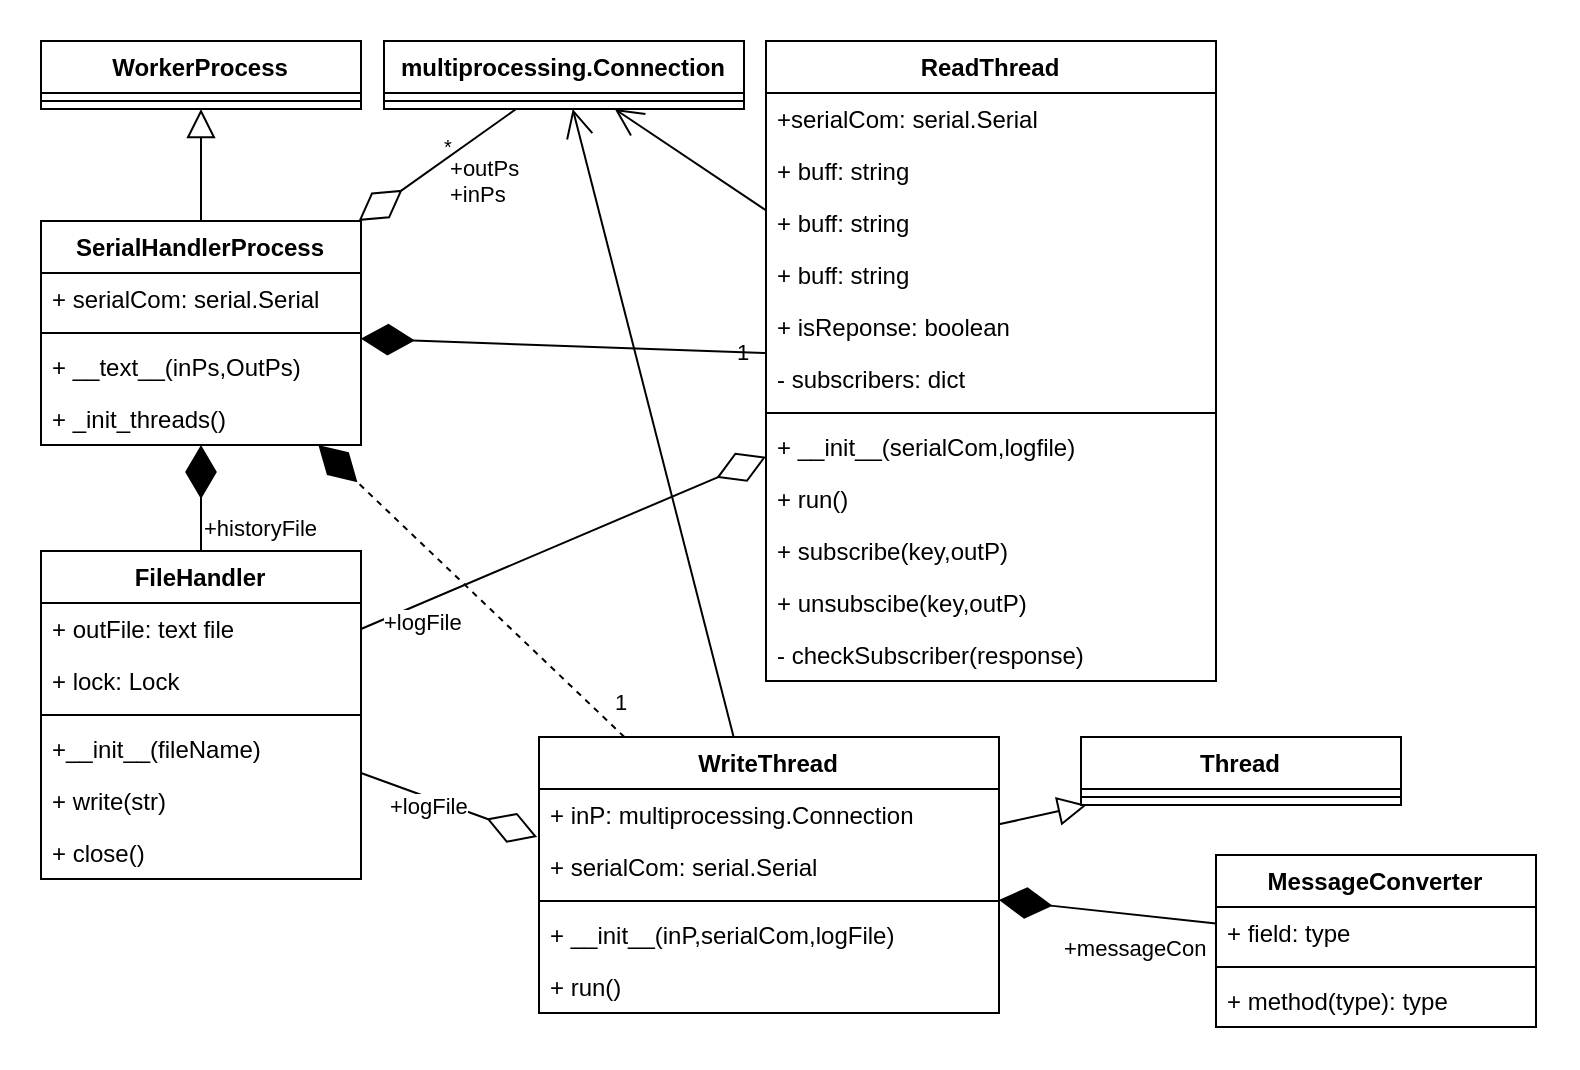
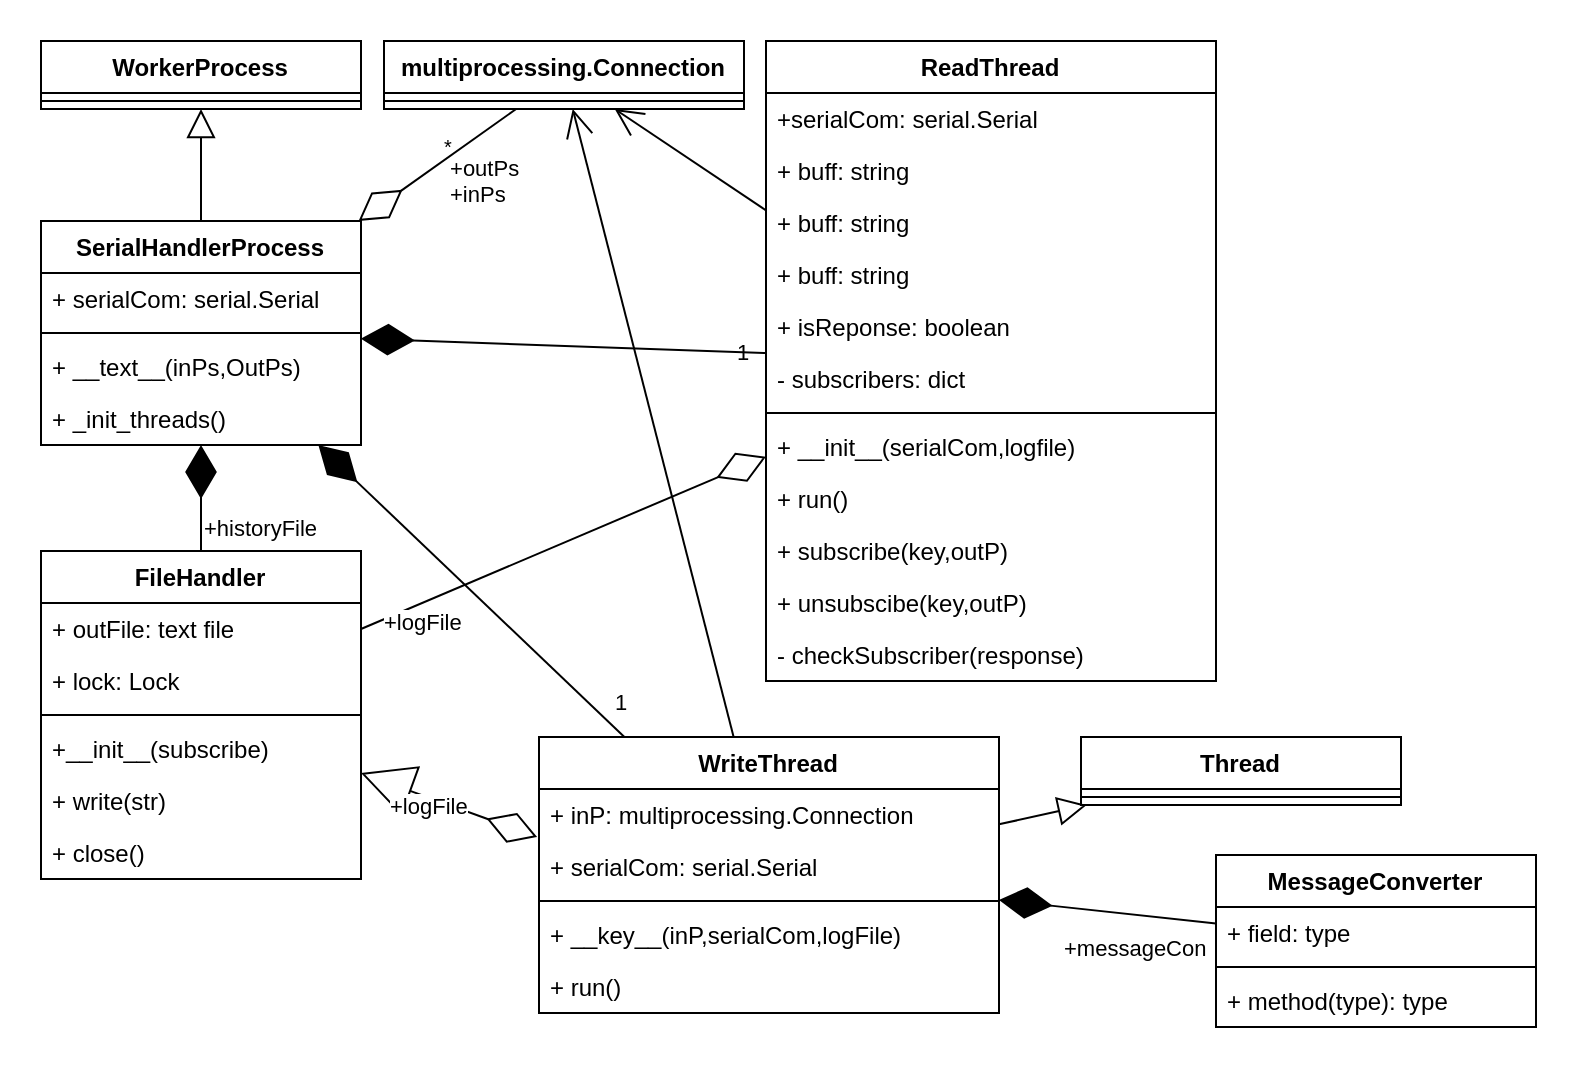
  <mxCell id="0" />
  <mxCell id="1" parent="0" />
  <mxCell id="2" value="SerialHandlerProcess" style="swimlane;fontStyle=1;align=center;verticalAlign=top;childLayout=stackLayout;horizontal=1;startSize=26;horizontalStack=0;resizeParent=1;resizeParentMax=0;resizeLast=0;collapsible=1;marginBottom=0;" parent="1" vertex="1"><mxGeometry x="20" y="110" width="160" height="112" as="geometry" /></mxCell>
  <mxCell id="3" value="+ serialCom: serial.Serial" style="text;strokeColor=none;fillColor=none;align=left;verticalAlign=top;spacingLeft=4;spacingRight=4;overflow=hidden;rotatable=0;points=[[0,0.5],[1,0.5]];portConstraint=eastwest;" parent="2" vertex="1"><mxGeometry y="26" width="160" height="26" as="geometry" /></mxCell>
  <mxCell id="4" value="" style="line;strokeWidth=1;fillColor=none;align=left;verticalAlign=middle;spacingTop=-1;spacingLeft=3;spacingRight=3;rotatable=0;labelPosition=right;points=[];portConstraint=eastwest;" parent="2" vertex="1"><mxGeometry y="52" width="160" height="8" as="geometry" /></mxCell>
  <mxCell id="5" value="+ __text__(inPs,OutPs)" style="text;strokeColor=none;fillColor=none;align=left;verticalAlign=top;spacingLeft=4;spacingRight=4;overflow=hidden;rotatable=0;points=[[0,0.5],[1,0.5]];portConstraint=eastwest;labelBackgroundColor=none;" parent="2" vertex="1"><mxGeometry y="60" width="160" height="26" as="geometry" /></mxCell>
  <mxCell id="6" value="+ _init_threads()" style="text;strokeColor=none;fillColor=none;align=left;verticalAlign=top;spacingLeft=4;spacingRight=4;overflow=hidden;rotatable=0;points=[[0,0.5],[1,0.5]];portConstraint=eastwest;" parent="2" vertex="1"><mxGeometry y="86" width="160" height="26" as="geometry" /></mxCell>
  <mxCell id="7" value="WorkerProcess" style="swimlane;fontStyle=1;align=center;verticalAlign=top;childLayout=stackLayout;horizontal=1;startSize=26;horizontalStack=0;resizeParent=1;resizeParentMax=0;resizeLast=0;collapsible=1;marginBottom=0;" parent="1" vertex="1"><mxGeometry x="20" y="20" width="160" height="34" as="geometry" /></mxCell>
  <mxCell id="8" value="" style="line;strokeWidth=1;fillColor=none;align=left;verticalAlign=middle;spacingTop=-1;spacingLeft=3;spacingRight=3;rotatable=0;labelPosition=right;points=[];portConstraint=eastwest;" parent="7" vertex="1"><mxGeometry y="26" width="160" height="8" as="geometry" /></mxCell>
  <mxCell id="9" value="" style="endArrow=block;endFill=0;endSize=12;html=1;exitX=0.5;exitY=0;exitDx=0;exitDy=0;entryX=0.5;entryY=1;entryDx=0;entryDy=0;" parent="1" source="2" target="7" edge="1"><mxGeometry width="160" relative="1" as="geometry"><mxPoint x="20" y="251" as="sourcePoint" /><mxPoint x="180" y="251" as="targetPoint" /></mxGeometry></mxCell>
  <mxCell id="10" value="FileHandler" style="swimlane;fontStyle=1;align=center;verticalAlign=top;childLayout=stackLayout;horizontal=1;startSize=26;horizontalStack=0;resizeParent=1;resizeParentMax=0;resizeLast=0;collapsible=1;marginBottom=0;" parent="1" vertex="1"><mxGeometry x="20" y="275" width="160" height="164" as="geometry" /></mxCell>
  <mxCell id="11" value="+ outFile: text file" style="text;strokeColor=none;fillColor=none;align=left;verticalAlign=top;spacingLeft=4;spacingRight=4;overflow=hidden;rotatable=0;points=[[0,0.5],[1,0.5]];portConstraint=eastwest;" parent="10" vertex="1"><mxGeometry y="26" width="160" height="26" as="geometry" /></mxCell>
  <mxCell id="12" value="+ lock: Lock" style="text;strokeColor=none;fillColor=none;align=left;verticalAlign=top;spacingLeft=4;spacingRight=4;overflow=hidden;rotatable=0;points=[[0,0.5],[1,0.5]];portConstraint=eastwest;" parent="10" vertex="1"><mxGeometry y="52" width="160" height="26" as="geometry" /></mxCell>
  <mxCell id="13" value="" style="line;strokeWidth=1;fillColor=none;align=left;verticalAlign=middle;spacingTop=-1;spacingLeft=3;spacingRight=3;rotatable=0;labelPosition=right;points=[];portConstraint=eastwest;" parent="10" vertex="1"><mxGeometry y="78" width="160" height="8" as="geometry" /></mxCell>
- <mxCell id="14" value="+__init__(fileName)" style="text;strokeColor=none;fillColor=none;align=left;verticalAlign=top;spacingLeft=4;spacingRight=4;overflow=hidden;rotatable=0;points=[[0,0.5],[1,0.5]];portConstraint=eastwest;labelBackgroundColor=none;" parent="10" vertex="1"><mxGeometry y="86" width="160" height="26" as="geometry" /></mxCell>
+ <mxCell id="14" value="+__init__(subscribe)" style="text;strokeColor=none;fillColor=none;align=left;verticalAlign=top;spacingLeft=4;spacingRight=4;overflow=hidden;rotatable=0;points=[[0,0.5],[1,0.5]];portConstraint=eastwest;labelBackgroundColor=none;" parent="10" vertex="1"><mxGeometry y="86" width="160" height="26" as="geometry" /></mxCell>
  <mxCell id="15" value="+ write(str)" style="text;strokeColor=none;fillColor=none;align=left;verticalAlign=top;spacingLeft=4;spacingRight=4;overflow=hidden;rotatable=0;points=[[0,0.5],[1,0.5]];portConstraint=eastwest;" parent="10" vertex="1"><mxGeometry y="112" width="160" height="26" as="geometry" /></mxCell>
  <mxCell id="16" value="+ close()" style="text;strokeColor=none;fillColor=none;align=left;verticalAlign=top;spacingLeft=4;spacingRight=4;overflow=hidden;rotatable=0;points=[[0,0.5],[1,0.5]];portConstraint=eastwest;" parent="10" vertex="1"><mxGeometry y="138" width="160" height="26" as="geometry" /></mxCell>
  <mxCell id="17" value="+historyFile" style="endArrow=none;endFill=0;endSize=24;html=1;exitX=0.5;exitY=1;exitDx=0;exitDy=0;labelPosition=right;verticalLabelPosition=bottom;align=left;verticalAlign=top;startArrow=diamondThin;startFill=1;startSize=24;" parent="1" source="2" target="10" edge="1"><mxGeometry x="0.094" width="160" relative="1" as="geometry"><mxPoint x="20" y="421" as="sourcePoint" /><mxPoint x="180" y="421" as="targetPoint" /><mxPoint as="offset" /></mxGeometry></mxCell>
  <mxCell id="18" value="ReadThread" style="swimlane;fontStyle=1;align=center;verticalAlign=top;childLayout=stackLayout;horizontal=1;startSize=26;horizontalStack=0;resizeParent=1;resizeParentMax=0;resizeLast=0;collapsible=1;marginBottom=0;" parent="1" vertex="1"><mxGeometry x="382.5" y="20" width="225" height="320" as="geometry" /></mxCell>
  <mxCell id="19" value="+serialCom: serial.Serial" style="text;strokeColor=none;fillColor=none;align=left;verticalAlign=top;spacingLeft=4;spacingRight=4;overflow=hidden;rotatable=0;points=[[0,0.5],[1,0.5]];portConstraint=eastwest;" parent="18" vertex="1"><mxGeometry y="26" width="225" height="26" as="geometry" /></mxCell>
  <mxCell id="20" value="+ buff: string" style="text;strokeColor=none;fillColor=none;align=left;verticalAlign=top;spacingLeft=4;spacingRight=4;overflow=hidden;rotatable=0;points=[[0,0.5],[1,0.5]];portConstraint=eastwest;" parent="18" vertex="1"><mxGeometry y="52" width="225" height="26" as="geometry" /></mxCell>
  <mxCell id="21" value="+ buff: string" style="text;strokeColor=none;fillColor=none;align=left;verticalAlign=top;spacingLeft=4;spacingRight=4;overflow=hidden;rotatable=0;points=[[0,0.5],[1,0.5]];portConstraint=eastwest;" parent="18" vertex="1"><mxGeometry y="78" width="225" height="26" as="geometry" /></mxCell>
  <mxCell id="22" value="+ buff: string" style="text;strokeColor=none;fillColor=none;align=left;verticalAlign=top;spacingLeft=4;spacingRight=4;overflow=hidden;rotatable=0;points=[[0,0.5],[1,0.5]];portConstraint=eastwest;" parent="18" vertex="1"><mxGeometry y="104" width="225" height="26" as="geometry" /></mxCell>
  <mxCell id="23" value="+ isReponse: boolean" style="text;strokeColor=none;fillColor=none;align=left;verticalAlign=top;spacingLeft=4;spacingRight=4;overflow=hidden;rotatable=0;points=[[0,0.5],[1,0.5]];portConstraint=eastwest;" parent="18" vertex="1"><mxGeometry y="130" width="225" height="26" as="geometry" /></mxCell>
  <mxCell id="24" value="- subscribers: dict" style="text;strokeColor=none;fillColor=none;align=left;verticalAlign=top;spacingLeft=4;spacingRight=4;overflow=hidden;rotatable=0;points=[[0,0.5],[1,0.5]];portConstraint=eastwest;" parent="18" vertex="1"><mxGeometry y="156" width="225" height="26" as="geometry" /></mxCell>
  <mxCell id="25" value="" style="line;strokeWidth=1;fillColor=none;align=left;verticalAlign=middle;spacingTop=-1;spacingLeft=3;spacingRight=3;rotatable=0;labelPosition=right;points=[];portConstraint=eastwest;" parent="18" vertex="1"><mxGeometry y="182" width="225" height="8" as="geometry" /></mxCell>
  <mxCell id="26" value="+ __init__(serialCom,logfile)" style="text;strokeColor=none;fillColor=none;align=left;verticalAlign=top;spacingLeft=4;spacingRight=4;overflow=hidden;rotatable=0;points=[[0,0.5],[1,0.5]];portConstraint=eastwest;labelBackgroundColor=none;" parent="18" vertex="1"><mxGeometry y="190" width="225" height="26" as="geometry" /></mxCell>
  <mxCell id="27" value="+ run()" style="text;strokeColor=none;fillColor=none;align=left;verticalAlign=top;spacingLeft=4;spacingRight=4;overflow=hidden;rotatable=0;points=[[0,0.5],[1,0.5]];portConstraint=eastwest;" parent="18" vertex="1"><mxGeometry y="216" width="225" height="26" as="geometry" /></mxCell>
  <mxCell id="28" value="+ subscribe(key,outP)" style="text;strokeColor=none;fillColor=none;align=left;verticalAlign=top;spacingLeft=4;spacingRight=4;overflow=hidden;rotatable=0;points=[[0,0.5],[1,0.5]];portConstraint=eastwest;" parent="18" vertex="1"><mxGeometry y="242" width="225" height="26" as="geometry" /></mxCell>
  <mxCell id="29" value="+ unsubscibe(key,outP)" style="text;strokeColor=none;fillColor=none;align=left;verticalAlign=top;spacingLeft=4;spacingRight=4;overflow=hidden;rotatable=0;points=[[0,0.5],[1,0.5]];portConstraint=eastwest;" parent="18" vertex="1"><mxGeometry y="268" width="225" height="26" as="geometry" /></mxCell>
  <mxCell id="30" value="- checkSubscriber(response)" style="text;strokeColor=none;fillColor=none;align=left;verticalAlign=top;spacingLeft=4;spacingRight=4;overflow=hidden;rotatable=0;points=[[0,0.5],[1,0.5]];portConstraint=eastwest;" parent="18" vertex="1"><mxGeometry y="294" width="225" height="26" as="geometry" /></mxCell>
  <mxCell id="31" value="WriteThread" style="swimlane;fontStyle=1;align=center;verticalAlign=top;childLayout=stackLayout;horizontal=1;startSize=26;horizontalStack=0;resizeParent=1;resizeParentMax=0;resizeLast=0;collapsible=1;marginBottom=0;" parent="1" vertex="1"><mxGeometry x="269" y="368" width="230" height="138" as="geometry" /></mxCell>
  <mxCell id="32" value="+ inP: multiprocessing.Connection" style="text;strokeColor=none;fillColor=none;align=left;verticalAlign=top;spacingLeft=4;spacingRight=4;overflow=hidden;rotatable=0;points=[[0,0.5],[1,0.5]];portConstraint=eastwest;" parent="31" vertex="1"><mxGeometry y="26" width="230" height="26" as="geometry" /></mxCell>
  <mxCell id="33" value="+ serialCom: serial.Serial" style="text;strokeColor=none;fillColor=none;align=left;verticalAlign=top;spacingLeft=4;spacingRight=4;overflow=hidden;rotatable=0;points=[[0,0.5],[1,0.5]];portConstraint=eastwest;" parent="31" vertex="1"><mxGeometry y="52" width="230" height="26" as="geometry" /></mxCell>
  <mxCell id="34" value="" style="line;strokeWidth=1;fillColor=none;align=left;verticalAlign=middle;spacingTop=-1;spacingLeft=3;spacingRight=3;rotatable=0;labelPosition=right;points=[];portConstraint=eastwest;" parent="31" vertex="1"><mxGeometry y="78" width="230" height="8" as="geometry" /></mxCell>
- <mxCell id="35" value="+ __init__(inP,serialCom,logFile)" style="text;strokeColor=none;fillColor=none;align=left;verticalAlign=top;spacingLeft=4;spacingRight=4;overflow=hidden;rotatable=0;points=[[0,0.5],[1,0.5]];portConstraint=eastwest;labelBackgroundColor=none;" parent="31" vertex="1"><mxGeometry y="86" width="230" height="26" as="geometry" /></mxCell>
+ <mxCell id="35" value="+ __key__(inP,serialCom,logFile)" style="text;strokeColor=none;fillColor=none;align=left;verticalAlign=top;spacingLeft=4;spacingRight=4;overflow=hidden;rotatable=0;points=[[0,0.5],[1,0.5]];portConstraint=eastwest;labelBackgroundColor=none;" parent="31" vertex="1"><mxGeometry y="86" width="230" height="26" as="geometry" /></mxCell>
  <mxCell id="36" value="+ run()" style="text;strokeColor=none;fillColor=none;align=left;verticalAlign=top;spacingLeft=4;spacingRight=4;overflow=hidden;rotatable=0;points=[[0,0.5],[1,0.5]];portConstraint=eastwest;" parent="31" vertex="1"><mxGeometry y="112" width="230" height="26" as="geometry" /></mxCell>
  <mxCell id="37" value="Thread" style="swimlane;fontStyle=1;align=center;verticalAlign=top;childLayout=stackLayout;horizontal=1;startSize=26;horizontalStack=0;resizeParent=1;resizeParentMax=0;resizeLast=0;collapsible=1;marginBottom=0;" parent="1" vertex="1"><mxGeometry x="540" y="368" width="160" height="34" as="geometry" /></mxCell>
  <mxCell id="38" value="" style="line;strokeWidth=1;fillColor=none;align=left;verticalAlign=middle;spacingTop=-1;spacingLeft=3;spacingRight=3;rotatable=0;labelPosition=right;points=[];portConstraint=eastwest;" parent="37" vertex="1"><mxGeometry y="26" width="160" height="8" as="geometry" /></mxCell>
- <mxCell id="39" value="+logFile" style="endArrow=none;endFill=0;endSize=24;html=1;exitX=-0.004;exitY=0.923;exitDx=0;exitDy=0;labelPosition=right;verticalLabelPosition=bottom;align=left;verticalAlign=top;exitPerimeter=0;startArrow=diamondThin;startFill=0;startSize=24;" parent="1" source="32" target="10" edge="1"><mxGeometry x="0.717" y="-1" width="160" relative="1" as="geometry"><mxPoint x="20" y="421" as="sourcePoint" /><mxPoint x="220" y="351" as="targetPoint" /><mxPoint as="offset" /></mxGeometry></mxCell>
+ <mxCell id="39" value="+logFile" style="endArrow=block;endFill=0;endSize=24;html=1;exitX=-0.004;exitY=0.923;exitDx=0;exitDy=0;labelPosition=right;verticalLabelPosition=bottom;align=left;verticalAlign=top;exitPerimeter=0;startArrow=diamondThin;startFill=0;startSize=24;" parent="1" source="32" target="10" edge="1"><mxGeometry x="0.717" y="-1" width="160" relative="1" as="geometry"><mxPoint x="20" y="421" as="sourcePoint" /><mxPoint x="220" y="351" as="targetPoint" /><mxPoint as="offset" /></mxGeometry></mxCell>
  <mxCell id="40" value="MessageConverter" style="swimlane;fontStyle=1;align=center;verticalAlign=top;childLayout=stackLayout;horizontal=1;startSize=26;horizontalStack=0;resizeParent=1;resizeParentMax=0;resizeLast=0;collapsible=1;marginBottom=0;" parent="1" vertex="1"><mxGeometry x="607.5" y="427" width="160" height="86" as="geometry" /></mxCell>
  <mxCell id="41" value="+ field: type" style="text;strokeColor=none;fillColor=none;align=left;verticalAlign=top;spacingLeft=4;spacingRight=4;overflow=hidden;rotatable=0;points=[[0,0.5],[1,0.5]];portConstraint=eastwest;" parent="40" vertex="1"><mxGeometry y="26" width="160" height="26" as="geometry" /></mxCell>
  <mxCell id="42" value="" style="line;strokeWidth=1;fillColor=none;align=left;verticalAlign=middle;spacingTop=-1;spacingLeft=3;spacingRight=3;rotatable=0;labelPosition=right;points=[];portConstraint=eastwest;" parent="40" vertex="1"><mxGeometry y="52" width="160" height="8" as="geometry" /></mxCell>
  <mxCell id="43" value="+ method(type): type" style="text;strokeColor=none;fillColor=none;align=left;verticalAlign=top;spacingLeft=4;spacingRight=4;overflow=hidden;rotatable=0;points=[[0,0.5],[1,0.5]];portConstraint=eastwest;" parent="40" vertex="1"><mxGeometry y="60" width="160" height="26" as="geometry" /></mxCell>
  <mxCell id="44" value="&lt;div&gt;+messageCon&lt;/div&gt;" style="endArrow=none;endFill=0;endSize=24;html=1;labelPosition=right;verticalLabelPosition=bottom;align=left;verticalAlign=top;startArrow=diamondThin;startFill=1;startSize=24;" parent="1" source="31" target="40" edge="1"><mxGeometry x="-0.412" y="-8" width="160" relative="1" as="geometry"><mxPoint x="124.5" y="421" as="sourcePoint" /><mxPoint x="284.5" y="421" as="targetPoint" /><mxPoint as="offset" /></mxGeometry></mxCell>
  <mxCell id="45" value="&amp;nbsp;" style="text;html=1;resizable=0;points=[];autosize=1;align=left;verticalAlign=top;spacingTop=-4;" parent="1" vertex="1"><mxGeometry x="587.5" y="427" width="20" height="20" as="geometry" /></mxCell>
  <mxCell id="46" value="+logFile" style="endArrow=none;endFill=0;endSize=24;html=1;labelPosition=right;verticalLabelPosition=bottom;align=left;verticalAlign=top;entryX=1;entryY=0.5;entryDx=0;entryDy=0;startArrow=diamondThin;startFill=0;startSize=24;" parent="1" source="18" target="11" edge="1"><mxGeometry x="0.865" y="-11" width="160" relative="1" as="geometry"><mxPoint x="269.08" y="227.998" as="sourcePoint" /><mxPoint x="190" y="372" as="targetPoint" /><mxPoint as="offset" /></mxGeometry></mxCell>
  <mxCell id="47" value="" style="endArrow=block;endFill=0;endSize=12;html=1;" parent="1" source="31" target="37" edge="1"><mxGeometry width="160" relative="1" as="geometry"><mxPoint x="124.5" y="601" as="sourcePoint" /><mxPoint x="710" y="101" as="targetPoint" /></mxGeometry></mxCell>
  <mxCell id="48" value="multiprocessing.Connection" style="swimlane;fontStyle=1;align=center;verticalAlign=top;childLayout=stackLayout;horizontal=1;startSize=26;horizontalStack=0;resizeParent=1;resizeParentMax=0;resizeLast=0;collapsible=1;marginBottom=0;" parent="1" vertex="1"><mxGeometry x="191.5" y="20" width="180" height="34" as="geometry" /></mxCell>
  <mxCell id="49" value="" style="line;strokeWidth=1;fillColor=none;align=left;verticalAlign=middle;spacingTop=-1;spacingLeft=3;spacingRight=3;rotatable=0;labelPosition=right;points=[];portConstraint=eastwest;" parent="48" vertex="1"><mxGeometry y="26" width="180" height="8" as="geometry" /></mxCell>
  <mxCell id="50" value="" style="endArrow=open;endFill=1;endSize=12;html=1;" parent="1" source="18" target="48" edge="1"><mxGeometry width="160" relative="1" as="geometry"><mxPoint x="190" y="220" as="sourcePoint" /><mxPoint x="310" y="171" as="targetPoint" /></mxGeometry></mxCell>
  <mxCell id="51" value="" style="endArrow=open;endFill=1;endSize=12;html=1;" parent="1" source="31" target="48" edge="1"><mxGeometry width="160" relative="1" as="geometry"><mxPoint x="20" y="601" as="sourcePoint" /><mxPoint x="180" y="601" as="targetPoint" /></mxGeometry></mxCell>
  <mxCell id="52" value="&lt;div&gt;+&lt;span&gt;outPs&lt;/span&gt;&lt;/div&gt;&lt;div&gt;&lt;span&gt;+inPs&lt;/span&gt;&lt;br&gt;&lt;/div&gt;" style="endArrow=diamondThin;endFill=0;html=1;align=left;verticalAlign=top;labelBackgroundColor=none;endSize=24;startArrow=none;startFill=0;startSize=24;" parent="1" source="48" target="2" edge="1"><mxGeometry x="-0.22" y="-6" relative="1" as="geometry"><mxPoint x="146" y="544.012" as="sourcePoint" /><mxPoint x="145.96" y="471" as="targetPoint" /><mxPoint as="offset" /></mxGeometry></mxCell>
  <mxCell id="53" value="&lt;div&gt;*&lt;br&gt;&lt;/div&gt;" style="resizable=0;html=1;align=left;verticalAlign=bottom;labelBackgroundColor=none;fontSize=10;" parent="52" connectable="0" vertex="1"><mxGeometry x="-1" relative="1" as="geometry"><mxPoint x="-37.5" y="27" as="offset" /></mxGeometry></mxCell>
  <mxCell id="54" value="1" style="endArrow=diamondThin;endFill=1;endSize=24;html=1;labelBackgroundColor=none;" parent="1" source="18" target="2" edge="1"><mxGeometry x="-0.877" width="160" relative="1" as="geometry"><mxPoint x="20" y="541" as="sourcePoint" /><mxPoint x="180" y="541" as="targetPoint" /><mxPoint as="offset" /></mxGeometry></mxCell>
- <mxCell id="55" value="1" style="endArrow=diamondThin;endFill=1;endSize=24;html=1;labelBackgroundColor=none;dashed=1;" parent="1" source="31" target="2" edge="1"><mxGeometry x="-0.877" y="-11" width="160" relative="1" as="geometry"><mxPoint x="20" y="541" as="sourcePoint" /><mxPoint x="180" y="541" as="targetPoint" /><mxPoint as="offset" /></mxGeometry></mxCell>
+ <mxCell id="55" value="1" style="endArrow=diamondThin;endFill=1;endSize=24;html=1;labelBackgroundColor=none;" parent="1" source="31" target="2" edge="1"><mxGeometry x="-0.877" y="-11" width="160" relative="1" as="geometry"><mxPoint x="20" y="541" as="sourcePoint" /><mxPoint x="180" y="541" as="targetPoint" /><mxPoint as="offset" /></mxGeometry></mxCell>
